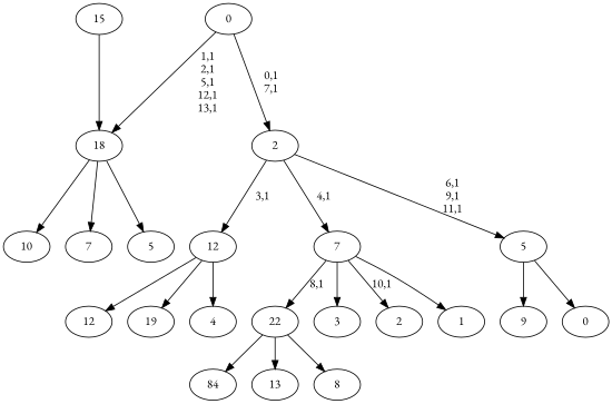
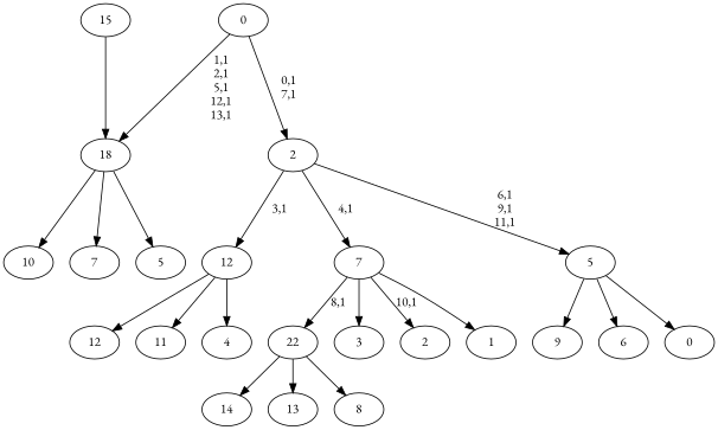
  digraph {
    fontname="EB Garamond"
    node [fontname="EB Garamond"]
    edge [fontname="EB Garamond"]
    n1 [label=15]
    18
-   n3 [label=84]
+   n3 [label=14]
    n4 [label=13]
    n5 [label=12]
-   n6 [label=19]
+   n6 [label=11]
    n7 [label=10]
    n8 [label=9]
    n9 [label=8]
    22
    n11 [label=7]
+   n12 [label=6]
    n13 [label=5]
    n14 [label=4]
    12
    n16 [label=3]
    n17 [label=2]
    n18 [label=1]
    7
    n20 [label=0]
    5
    2
    0
    n1 -> 18
    18 -> n7
    18 -> n11
    18 -> n13
    22 -> n3
    22 -> n4
    22 -> n9
    12 -> n5
    12 -> n6
    12 -> n14
    7 -> 22 [label="8,1"]
    7 -> n16
    7 -> n17 [label="10,1"]
    7 -> n18
    5 -> n8
+   5 -> n12
    5 -> n20
    2 -> 12 [label="3,1"]
    2 -> 7 [label="4,1"]
    2 -> 5 [label="6,1\n9,1\n11,1"]
    0 -> 18 [label="1,1\n2,1\n5,1\n12,1\n13,1"]
    0 -> 2 [label="0,1\n7,1"]
  }
